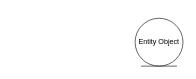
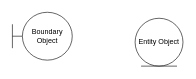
  <mxCell id="0" />
  <mxCell id="1" parent="0" />
+ <mxCell id="2" value="Boundary Object" style="shape=umlBoundary;whiteSpace=wrap;html=1;" vertex="1" parent="1"><mxGeometry x="20" y="20" width="100" height="80" as="geometry" /></mxCell>
  <mxCell id="3" value="Entity Object" style="ellipse;shape=umlEntity;whiteSpace=wrap;html=1;" vertex="1" parent="1"><mxGeometry x="225" y="30" width="80" height="80" as="geometry" /></mxCell>
